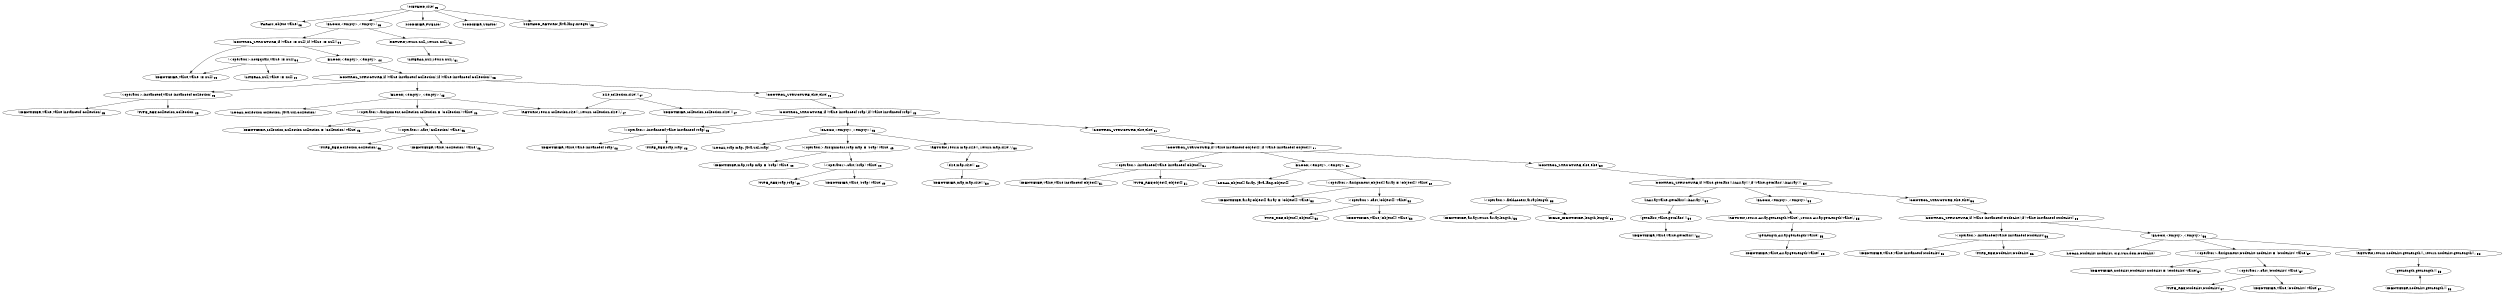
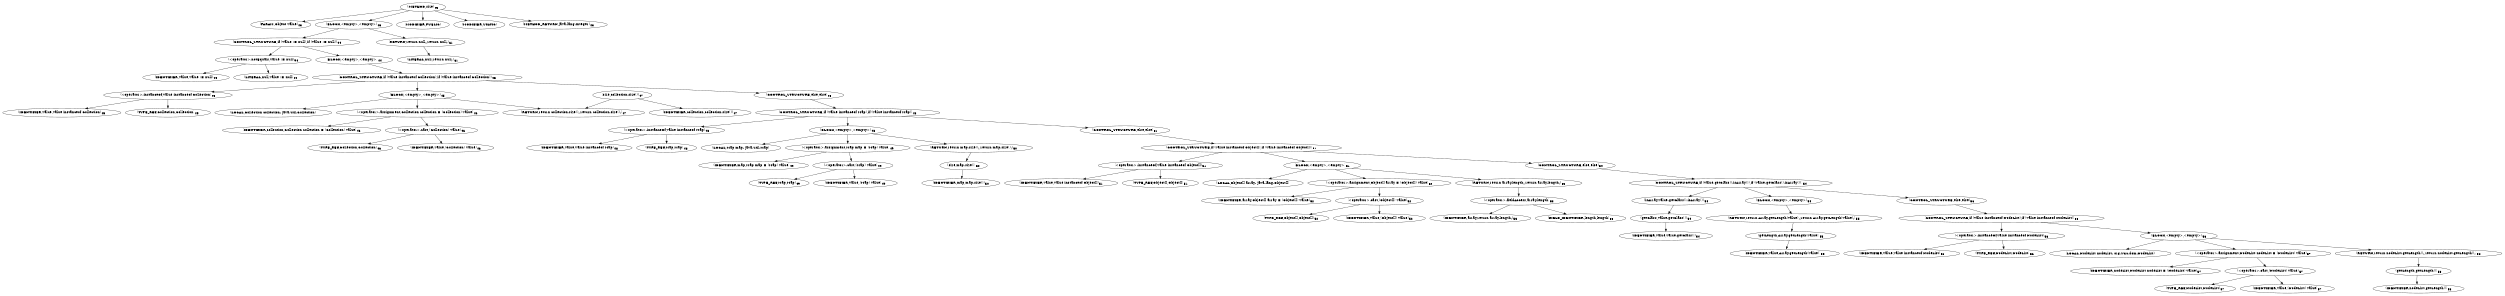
  digraph {
    n1 [label=<(METHOD,size)<SUB>43</SUB>>]
    n2 [label=<(PARAM,Object value)<SUB>43</SUB>>]
    n3 [label=<(BLOCK,&lt;empty&gt;,&lt;empty&gt;)<SUB>43</SUB>>]
    n4 [label=<(MODIFIER,PUBLIC)>]
    n5 [label=<(MODIFIER,STATIC)>]
    n6 [label=<(METHOD_RETURN,java.lang.Integer)<SUB>43</SUB>>]
    n7 [label=<(CONTROL_STRUCTURE,if (value != null),if (value != null))<SUB>44</SUB>>]
    n8 [label=<(RETURN,return null;,return null;)<SUB>61</SUB>>]
    n9 [label=<(&lt;operator&gt;.notEquals,value != null)<SUB>94</SUB>>]
    n10 [label=<(BLOCK,&lt;empty&gt;,&lt;empty&gt;)<SUB>44</SUB>>]
    n11 [label=<(LITERAL,null,return null;)<SUB>61</SUB>>]
    n12 [label=<(IDENTIFIER,value,value != null)<SUB>44</SUB>>]
    n13 [label=<(LITERAL,null,value != null)<SUB>44</SUB>>]
    n14 [label=<(CONTROL_STRUCTURE,if (value instanceof Collection),if (value instanceof Collection))<SUB>45</SUB>>]
    n15 [label=<(&lt;operator&gt;.instanceOf,value instanceof Collection)<SUB>45</SUB>>]
    n16 [label=<(BLOCK,&lt;empty&gt;,&lt;empty&gt;)<SUB>45</SUB>>]
    n17 [label=<(CONTROL_STRUCTURE,else,else)<SUB>48</SUB>>]
    n18 [label=<(IDENTIFIER,value,value instanceof Collection)<SUB>45</SUB>>]
    n19 [label=<(TYPE_REF,Collection,Collection)<SUB>45</SUB>>]
    n20 [label=<(LOCAL,Collection collection: java.util.Collection)>]
    n21 [label=<(&lt;operator&gt;.assignment,Collection collection = (Collection) value)<SUB>46</SUB>>]
    n22 [label=<(RETURN,return collection.size();,return collection.size();)<SUB>47</SUB>>]
    n23 [label=<(CONTROL_STRUCTURE,if (value instanceof Map),if (value instanceof Map))<SUB>48</SUB>>]
    n24 [label=<(IDENTIFIER,collection,Collection collection = (Collection) value)<SUB>46</SUB>>]
    n25 [label=<(&lt;operator&gt;.cast,(Collection) value)<SUB>46</SUB>>]
    n26 [label=<(TYPE_REF,Collection,Collection)<SUB>46</SUB>>]
    n27 [label=<(IDENTIFIER,value,(Collection) value)<SUB>46</SUB>>]
    n28 [label=<(size,collection.size())<SUB>47</SUB>>]
    n29 [label=<(IDENTIFIER,collection,collection.size())<SUB>47</SUB>>]
    n30 [label=<(&lt;operator&gt;.instanceOf,value instanceof Map)<SUB>48</SUB>>]
    n31 [label=<(BLOCK,&lt;empty&gt;,&lt;empty&gt;)<SUB>48</SUB>>]
    n32 [label=<(CONTROL_STRUCTURE,else,else)<SUB>51</SUB>>]
    n33 [label=<(IDENTIFIER,value,value instanceof Map)<SUB>48</SUB>>]
    n34 [label=<(TYPE_REF,Map,Map)<SUB>48</SUB>>]
    n35 [label=<(LOCAL,Map map: java.util.Map)>]
    n36 [label=<(&lt;operator&gt;.assignment,Map map = (Map) value)<SUB>49</SUB>>]
    n37 [label=<(RETURN,return map.size();,return map.size();)<SUB>50</SUB>>]
    n38 [label=<(CONTROL_STRUCTURE,if (value instanceof Object[]),if (value instanceof Object[]))<SUB>51</SUB>>]
    n39 [label=<(IDENTIFIER,map,Map map = (Map) value)<SUB>49</SUB>>]
    n40 [label=<(&lt;operator&gt;.cast,(Map) value)<SUB>49</SUB>>]
    n41 [label=<(size,map.size())<SUB>50</SUB>>]
    n42 [label=<(TYPE_REF,Map,Map)<SUB>49</SUB>>]
    n43 [label=<(IDENTIFIER,value,(Map) value)<SUB>49</SUB>>]
    n44 [label=<(IDENTIFIER,map,map.size())<SUB>50</SUB>>]
    n45 [label=<(&lt;operator&gt;.instanceOf,value instanceof Object[])<SUB>51</SUB>>]
    n46 [label=<(BLOCK,&lt;empty&gt;,&lt;empty&gt;)<SUB>51</SUB>>]
    n47 [label=<(CONTROL_STRUCTURE,else,else)<SUB>54</SUB>>]
    n48 [label=<(IDENTIFIER,value,value instanceof Object[])<SUB>51</SUB>>]
    n49 [label=<(TYPE_REF,Object[],Object[])<SUB>51</SUB>>]
    n50 [label=<(LOCAL,Object[] array: java.lang.Object[])>]
    n51 [label=<(&lt;operator&gt;.assignment,Object[] array = (Object[]) value)<SUB>52</SUB>>]
+   n52 [label=<(RETURN,return array.length;,return array.length;)<SUB>53</SUB>>]
    n53 [label=<(CONTROL_STRUCTURE,if (value.getClass().isArray()),if (value.getClass().isArray()))<SUB>54</SUB>>]
    n54 [label=<(IDENTIFIER,array,Object[] array = (Object[]) value)<SUB>52</SUB>>]
    n55 [label=<(&lt;operator&gt;.cast,(Object[]) value)<SUB>52</SUB>>]
    n56 [label=<(&lt;operator&gt;.fieldAccess,array.length)<SUB>53</SUB>>]
    n57 [label=<(TYPE_REF,Object[],Object[])<SUB>52</SUB>>]
    n58 [label=<(IDENTIFIER,value,(Object[]) value)<SUB>52</SUB>>]
    n59 [label=<(IDENTIFIER,array,return array.length;)<SUB>53</SUB>>]
    n60 [label=<(FIELD_IDENTIFIER,length,length)<SUB>53</SUB>>]
    n61 [label=<(isArray,value.getClass().isArray())<SUB>54</SUB>>]
    n62 [label=<(BLOCK,&lt;empty&gt;,&lt;empty&gt;)<SUB>54</SUB>>]
    n63 [label=<(CONTROL_STRUCTURE,else,else)<SUB>56</SUB>>]
    n64 [label=<(getClass,value.getClass())<SUB>54</SUB>>]
    n65 [label=<(RETURN,return Array.getLength(value);,return Array.getLength(value);)<SUB>55</SUB>>]
    n66 [label=<(CONTROL_STRUCTURE,if (value instanceof NodeList),if (value instanceof NodeList))<SUB>56</SUB>>]
    n67 [label=<(IDENTIFIER,value,value.getClass())<SUB>54</SUB>>]
    n68 [label=<(getLength,Array.getLength(value))<SUB>55</SUB>>]
    n69 [label=<(IDENTIFIER,value,Array.getLength(value))<SUB>55</SUB>>]
    n70 [label=<(&lt;operator&gt;.instanceOf,value instanceof NodeList)<SUB>56</SUB>>]
    n71 [label=<(BLOCK,&lt;empty&gt;,&lt;empty&gt;)<SUB>56</SUB>>]
    n72 [label=<(IDENTIFIER,value,value instanceof NodeList)<SUB>56</SUB>>]
    n73 [label=<(TYPE_REF,NodeList,NodeList)<SUB>56</SUB>>]
    n74 [label=<(LOCAL,NodeList nodeList: org.w3c.dom.NodeList)>]
    n75 [label=<(&lt;operator&gt;.assignment,NodeList nodeList = (NodeList) value)<SUB>57</SUB>>]
    n76 [label=<(RETURN,return nodeList.getLength();,return nodeList.getLength();)<SUB>58</SUB>>]
    n77 [label=<(IDENTIFIER,nodeList,NodeList nodeList = (NodeList) value)<SUB>57</SUB>>]
    n78 [label=<(&lt;operator&gt;.cast,(NodeList) value)<SUB>57</SUB>>]
    n79 [label=<(getLength,getLength())<SUB>58</SUB>>]
    n80 [label=<(TYPE_REF,NodeList,NodeList)<SUB>57</SUB>>]
    n81 [label=<(IDENTIFIER,value,(NodeList) value)<SUB>57</SUB>>]
    n82 [label=<(IDENTIFIER,nodeList,getLength())<SUB>58</SUB>>]
    n1 -> n2
    n1 -> n3
    n1 -> n4
    n1 -> n5
    n1 -> n6
    n3 -> n7
    n3 -> n8
-   n7 -> n12
+   n7 -> n9
    n7 -> n10
    n8 -> n11
    n9 -> n12
    n9 -> n13
    n10 -> n14
    n14 -> n15
    n14 -> n16
    n14 -> n17
    n15 -> n18
    n15 -> n19
    n16 -> n20
    n16 -> n21
    n16 -> n22
    n17 -> n23
    n21 -> n24
    n21 -> n25
    n23 -> n30
    n23 -> n31
    n23 -> n32
    n25 -> n26
    n25 -> n27
    n28 -> n22
    n28 -> n29
    n30 -> n33
    n30 -> n34
    n31 -> n35
    n31 -> n36
    n31 -> n37
    n32 -> n38
    n36 -> n39
    n36 -> n40
    n37 -> n41
    n38 -> n45
    n38 -> n46
    n38 -> n47
    n40 -> n42
    n40 -> n43
    n41 -> n44
    n45 -> n48
    n45 -> n49
    n46 -> n50
    n46 -> n51
+   n46 -> n52
    n47 -> n53
    n51 -> n54
    n51 -> n55
+   n52 -> n56
    n53 -> n61
    n53 -> n62
    n53 -> n63
    n55 -> n57
    n55 -> n58
    n56 -> n59
    n56 -> n60
    n61 -> n64
    n62 -> n65
    n63 -> n66
    n64 -> n67
    n65 -> n68
    n66 -> n70
    n66 -> n71
    n68 -> n69
    n70 -> n72
    n70 -> n73
    n71 -> n74
    n71 -> n75
    n71 -> n76
    n75 -> n77
    n75 -> n78
    n76 -> n79
    n78 -> n80
    n78 -> n81
-   n82 -> n79
+   n79 -> n82
  }
